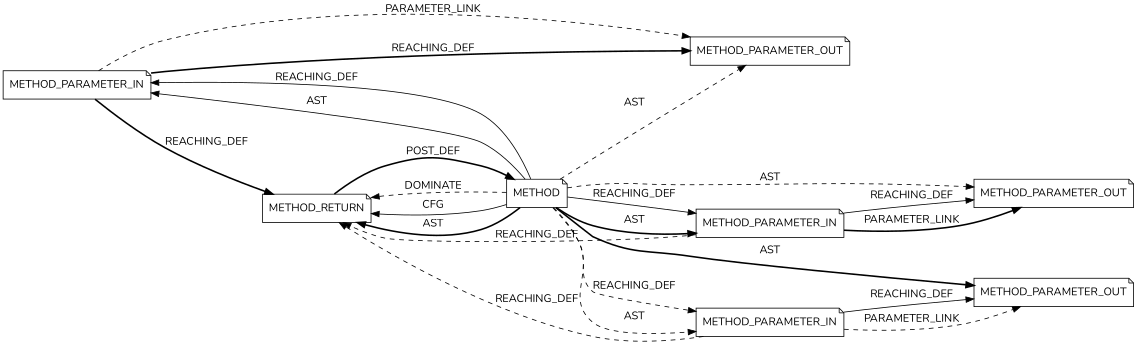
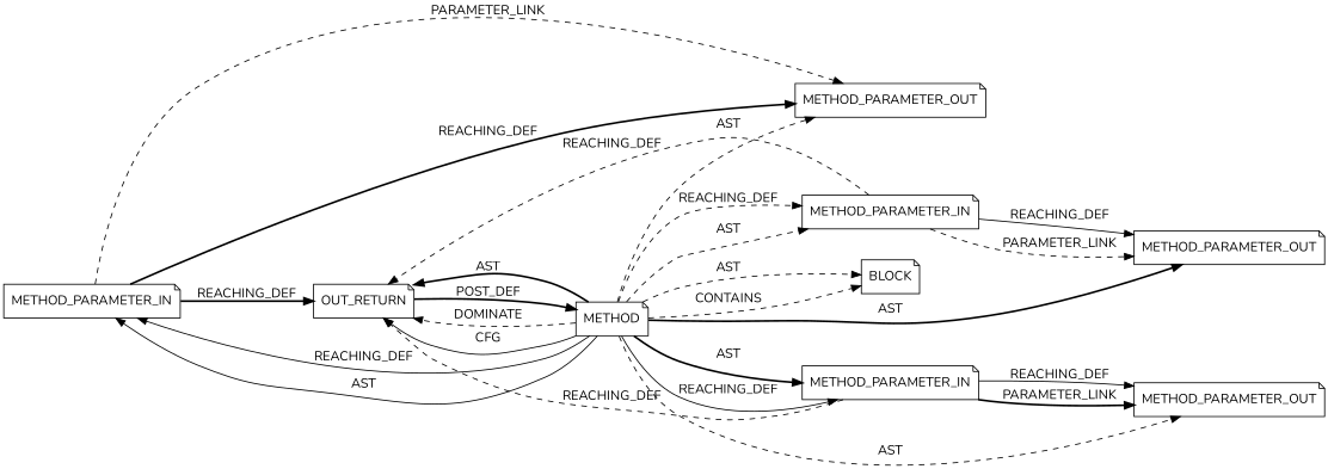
  digraph {
    fontname=Nunito
    rankdir=LR
    node [CODE=p2 EVALUATION_STRATEGY=BY_VALUE IS_VARIADIC=false ORDER=2 TYPE_FULL_NAME=ANY fontname=Nunito shape=note]
    edge [fontname=Nunito style=dashed]
    n1 [INDEX=2 NAME=p2 label=METHOD_PARAMETER_IN]
    n2 [INDEX=2 NAME=p2 label=METHOD_PARAMETER_OUT]
-   n3 [CODE=RET label=METHOD_RETURN IS_VARIADIC=""]
+   n3 [CODE=RET label=OUT_RETURN IS_VARIADIC=""]
    n4 [AST_PARENT_FULL_NAME="<global>" AST_PARENT_TYPE=NAMESPACE_BLOCK CODE="<empty>" FILENAME="<empty>" FULL_NAME=memcpy IS_EXTERNAL=true NAME=memcpy ORDER=0 label=METHOD EVALUATION_STRATEGY="" IS_VARIADIC="" TYPE_FULL_NAME=""]
    n5 [CODE=p1 INDEX=1 NAME=p1 ORDER=1 label=METHOD_PARAMETER_IN]
    n6 [CODE=p3 INDEX=3 NAME=p3 ORDER=3 label=METHOD_PARAMETER_IN]
    n7 [CODE=p3 INDEX=3 NAME=p3 ORDER=3 label=METHOD_PARAMETER_OUT]
+   n8 [ARGUMENT_INDEX=1 CODE="<empty>" ORDER=1 label=BLOCK EVALUATION_STRATEGY="" IS_VARIADIC=""]
    n9 [CODE=p1 INDEX=1 NAME=p1 ORDER=1 label=METHOD_PARAMETER_OUT]
    n1 -> n2 [label=PARAMETER_LINK]
    n1 -> n2 [VARIABLE=p2 label=REACHING_DEF style=bold]
    n1 -> n3 [VARIABLE=p2 label=REACHING_DEF style=bold]
    n3 -> n4 [label=POST_DEF style=bold]
    n4 -> n1 [label=REACHING_DEF style=solid]
    n4 -> n1 [label=AST style=solid]
    n4 -> n2 [label=AST]
    n4 -> n3 [label=DOMINATE]
    n4 -> n3 [label=CFG style=solid]
    n4 -> n3 [label=AST style=bold]
    n4 -> n5 [label=REACHING_DEF style=solid]
    n4 -> n5 [label=AST style=bold]
    n4 -> n6 [label=REACHING_DEF]
    n4 -> n6 [label=AST]
    n4 -> n7 [label=AST style=bold]
+   n4 -> n8 [label=AST]
+   n4 -> n8 [label=CONTAINS]
    n4 -> n9 [label=AST]
    n5 -> n3 [VARIABLE=p1 label=REACHING_DEF]
    n5 -> n9 [VARIABLE=p1 label=REACHING_DEF style=solid]
    n5 -> n9 [label=PARAMETER_LINK style=bold]
    n6 -> n3 [VARIABLE=p3 label=REACHING_DEF]
    n6 -> n7 [VARIABLE=p3 label=REACHING_DEF style=solid]
    n6 -> n7 [label=PARAMETER_LINK]
  }
